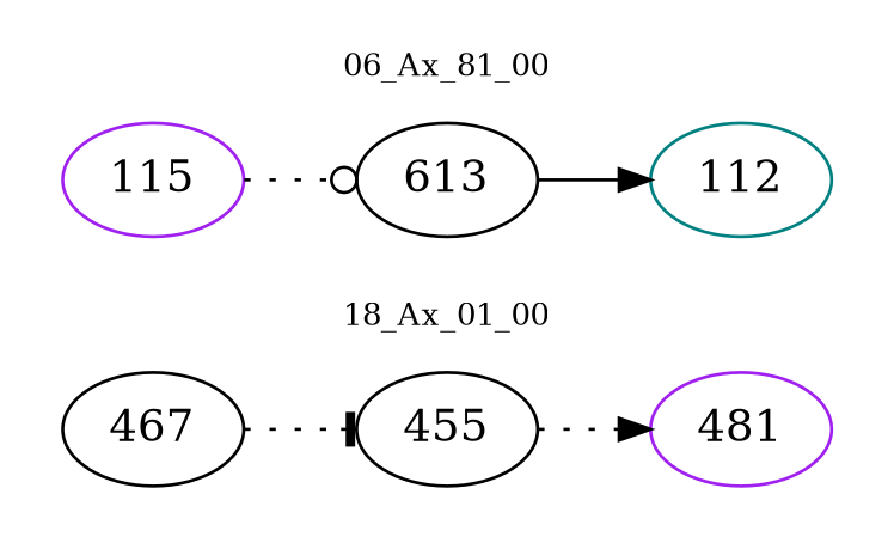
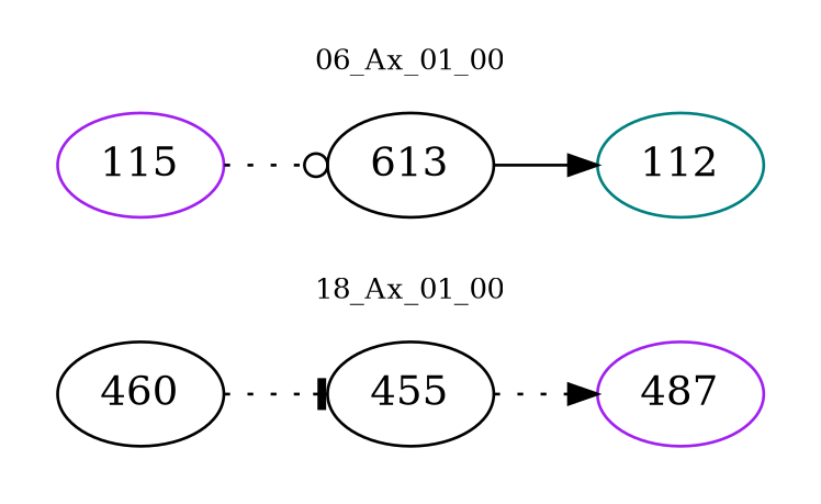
  digraph {
    rankdir=LR
    node [color=black]
    edge [arrowhead=normal color=black style=dotted]
-   n1 [label=467]
+   n1 [label=460]
    n2 [label=455]
-   n3 [color=purple label=481]
+   n3 [color=purple label=487]
    n4 [color=purple label=115]
    n5 [label=613]
    n6 [color=teal label=112]
    subgraph cluster_1 {
      color=white
      fontsize=10
      label="18_Ax_01_00"
      n1
      n2
      n3
    }
    subgraph cluster_2 {
      color=white
      fontsize=10
-     label="06_Ax_81_00"
+     label="06_Ax_01_00"
      n4
      n5
      n6
    }
    n1 -> n2 [arrowhead=tee]
    n2 -> n3
    n4 -> n5 [arrowhead=odot]
    n5 -> n6 [style=solid]
  }
